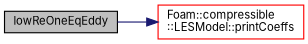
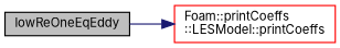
  digraph {
    rankdir=LR
    fontname=Inter
    node [fontname=Inter fontsize=10 shape=record]
    n1 [color=black fillcolor=grey75 fontcolor=black height=0.2 label=lowReOneEqEddy style=filled width=0.4]
-   n2 [color=red height=0.2 label="Foam::compressible\l::LESModel::printCoeffs" width=0.4]
+   n2 [color=red height=0.2 label="Foam::printCoeffs\l::LESModel::printCoeffs" width=0.4]
    n1 -> n2 [color=midnightblue fontname=Inter fontsize=10 labelfontname=FreeSans labelfontsize=10 style=solid]
  }
